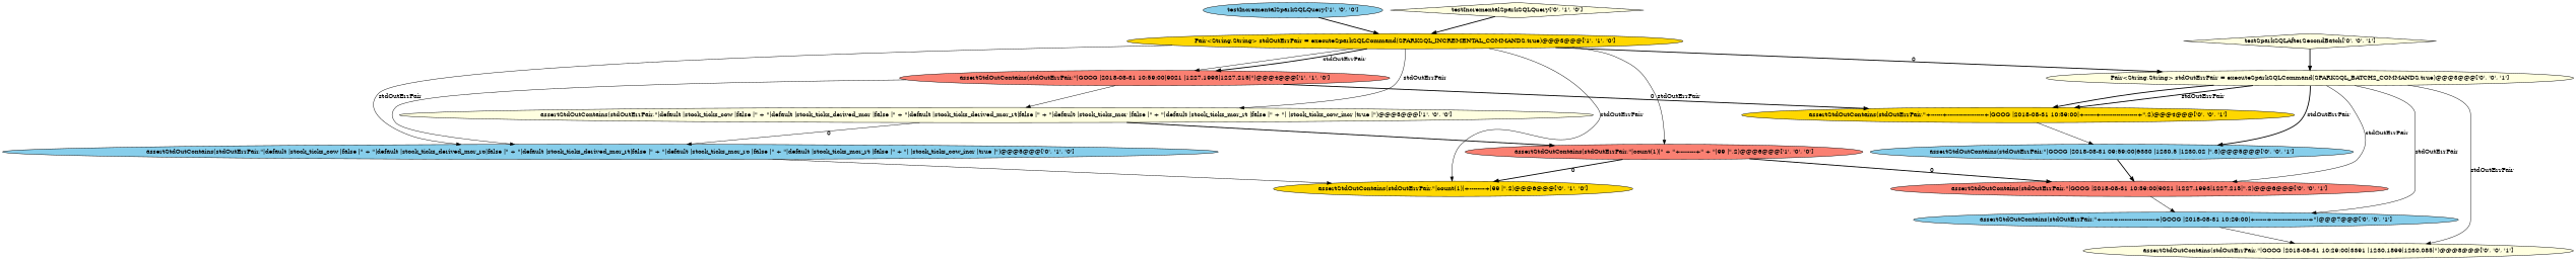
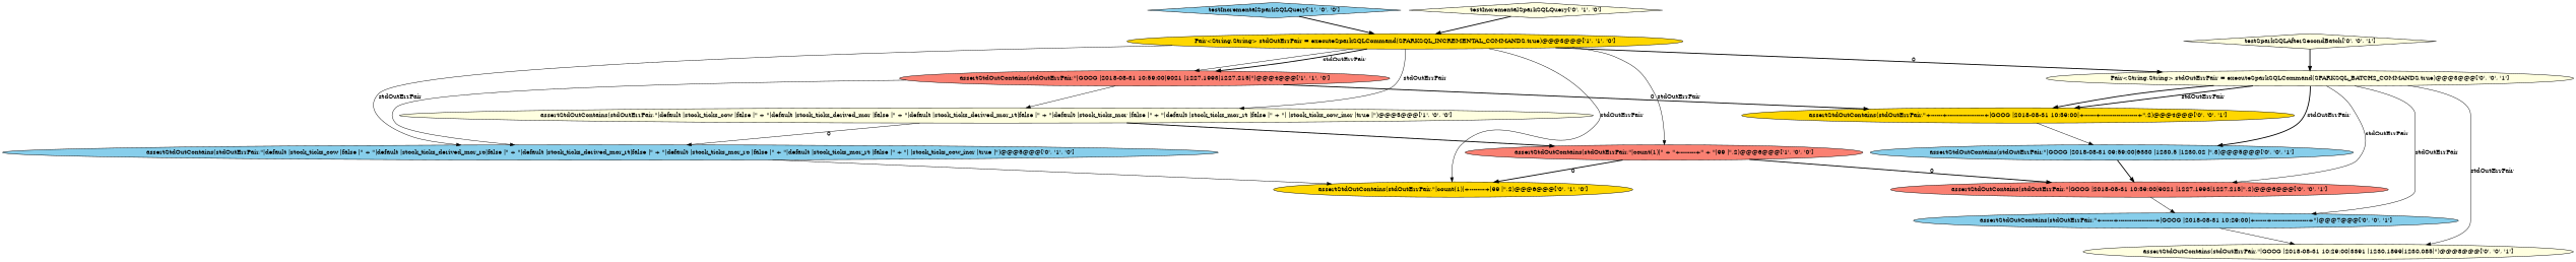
  digraph {
    node [fillcolor=lightyellow shape=ellipse style=filled]
    edge [style=solid]
    n1 [fillcolor=gold label="Pair<String,String> stdOutErrPair = executeSparkSQLCommand(SPARKSQL_INCREMENTAL_COMMANDS,true)@@@3@@@['1', '1', '0']"]
    n2 [fillcolor=salmon label="assertStdOutContains(stdOutErrPair,\"|GOOG |2018-08-31 10:59:00|9021 |1227.1993|1227.215|\")@@@4@@@['1', '1', '0']"]
    n3 [fillcolor=skyblue label="assertStdOutContains(stdOutErrPair,\"|default |stock_ticks_cow |false |\" + \"|default |stock_ticks_derived_mor_ro|false |\" + \"|default |stock_ticks_derived_mor_rt|false |\" + \"|default |stock_ticks_mor_ro |false |\" + \"|default |stock_ticks_mor_rt |false |\" + \"| |stock_ticks_cow_incr |true |\")@@@5@@@['0', '1', '0']"]
    n4 [label="Pair<String,String> stdOutErrPair = executeSparkSQLCommand(SPARKSQL_BATCH2_COMMANDS,true)@@@3@@@['0', '0', '1']"]
    n5 [label="assertStdOutContains(stdOutErrPair,\"|default |stock_ticks_cow |false |\" + \"|default |stock_ticks_derived_mor |false |\" + \"|default |stock_ticks_derived_mor_rt|false |\" + \"|default |stock_ticks_mor |false |\" + \"|default |stock_ticks_mor_rt |false |\" + \"| |stock_ticks_cow_incr |true |\")@@@5@@@['1', '0', '0']"]
    n6 [fillcolor=gold label="assertStdOutContains(stdOutErrPair,\"|count(1)|+--------+|99 |\",2)@@@6@@@['0', '1', '0']"]
    n7 [fillcolor=salmon label="assertStdOutContains(stdOutErrPair,\"|count(1)|\" + \"+--------+\" + \"|99 |\",2)@@@6@@@['1', '0', '0']"]
    n8 [fillcolor=skyblue label="assertStdOutContains(stdOutErrPair,\"|GOOG |2018-08-31 09:59:00|6330 |1230.5 |1230.02 |\",3)@@@5@@@['0', '0', '1']"]
    n9 [fillcolor=salmon label="assertStdOutContains(stdOutErrPair,\"|GOOG |2018-08-31 10:59:00|9021 |1227.1993|1227.215|\",2)@@@6@@@['0', '0', '1']"]
    n10 [fillcolor=gold label="assertStdOutContains(stdOutErrPair,\"+------+-------------------+|GOOG |2018-08-31 10:59:00|+------+-------------------+\",2)@@@4@@@['0', '0', '1']"]
    n11 [label="testSparkSQLAfterSecondBatch['0', '0', '1']" shape=diamond]
    n12 [label="assertStdOutContains(stdOutErrPair,\"|GOOG |2018-08-31 10:29:00|3391 |1230.1899|1230.085|\")@@@8@@@['0', '0', '1']"]
    n13 [fillcolor=skyblue label="assertStdOutContains(stdOutErrPair,\"+------+-------------------+|GOOG |2018-08-31 10:29:00|+------+-------------------+\")@@@7@@@['0', '0', '1']"]
-   n14 [fillcolor=skyblue label="testIncrementalSparkSQLQuery['1', '0', '0']"]
+   n14 [fillcolor=skyblue label="testIncrementalSparkSQLQuery['1', '0', '0']" shape=diamond]
    n15 [label="testIncrementalSparkSQLQuery['0', '1', '0']" shape=diamond]
    n1 -> n2
    n1 -> n2 [label=stdOutErrPair style=bold]
    n1 -> n3 [label=stdOutErrPair]
    n1 -> n4 [label=0 style=bold]
    n1 -> n5 [label=stdOutErrPair]
    n1 -> n6 [label=stdOutErrPair]
    n1 -> n7 [label=stdOutErrPair]
    n2 -> n3
    n2 -> n5
    n2 -> n10 [label=0 style=bold]
    n3 -> n6
    n4 -> n8 [label=stdOutErrPair style=bold]
    n4 -> n9 [label=stdOutErrPair]
    n4 -> n10 [style=bold]
    n4 -> n10 [label=stdOutErrPair style=bold]
    n4 -> n12 [label=stdOutErrPair]
    n4 -> n13 [label=stdOutErrPair]
    n5 -> n3 [label=0]
    n5 -> n7 [style=bold]
    n7 -> n6 [label=0 style=bold]
    n7 -> n9 [label=0 style=bold]
    n8 -> n9 [style=bold]
    n9 -> n13
    n10 -> n8
    n11 -> n4 [style=bold]
    n13 -> n12
    n14 -> n1 [style=bold]
    n15 -> n1 [style=bold]
  }
